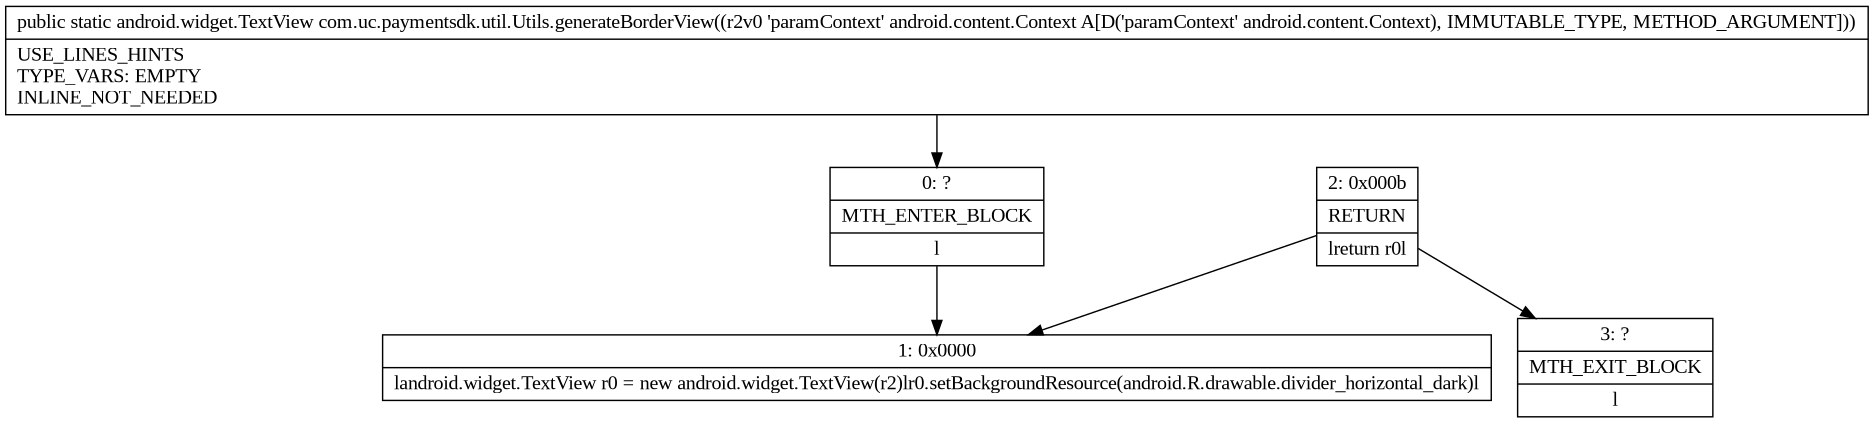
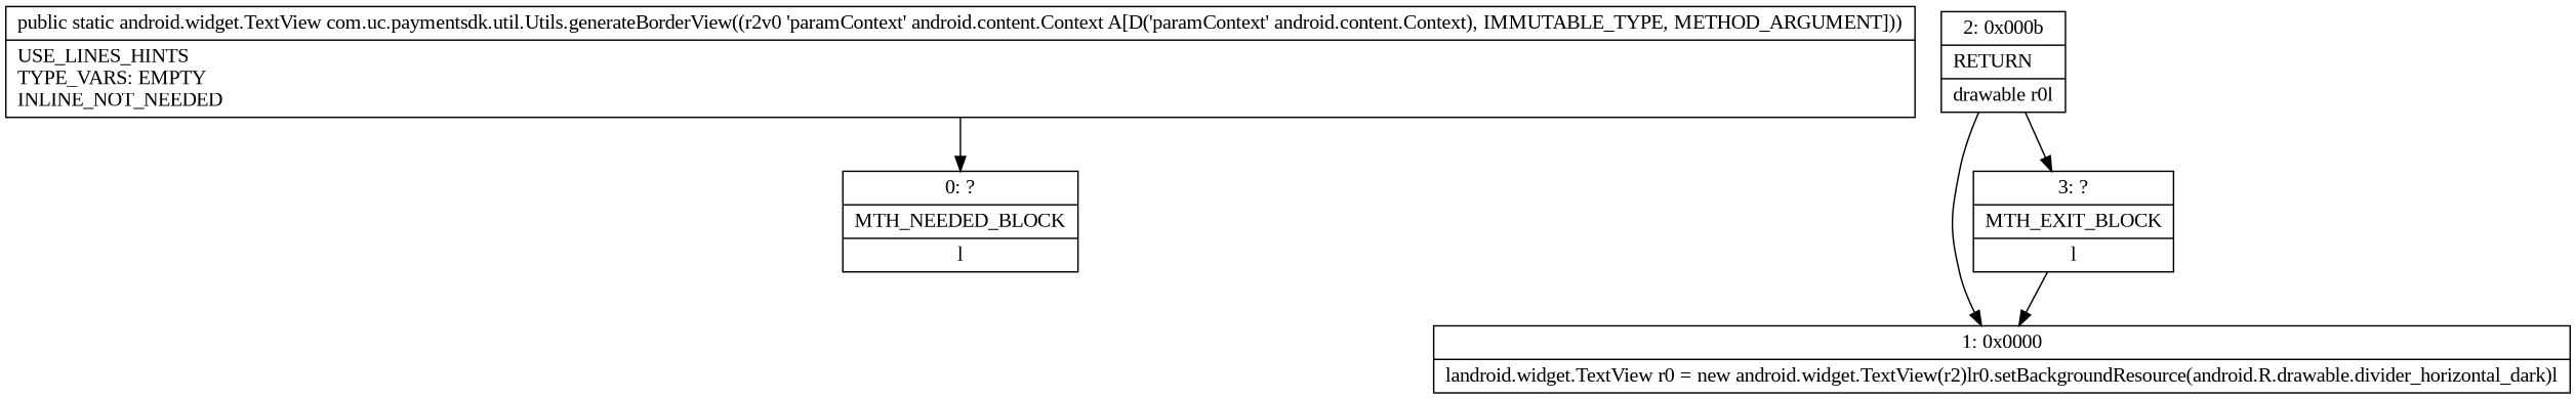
  digraph {
    fontname="Liberation Serif"
    node [fontname="Liberation Serif" shape=record]
    edge [fontname="Liberation Serif"]
-   n1 [label="{0\:\ ?|MTH_ENTER_BLOCK\l|l}"]
+   n1 [label="{0\:\ ?|MTH_NEEDED_BLOCK\l|l}"]
    n2 [label="{1\:\ 0x0000|landroid.widget.TextView r0 = new android.widget.TextView(r2)lr0.setBackgroundResource(android.R.drawable.divider_horizontal_dark)l}"]
-   n3 [label="{2\:\ 0x000b|RETURN\l|lreturn r0l}"]
+   n3 [label="{2\:\ 0x000b|RETURN\l|drawable r0l}"]
    n4 [label="{3\:\ ?|MTH_EXIT_BLOCK\l|l}"]
    n5 [label="{public static android.widget.TextView com.uc.paymentsdk.util.Utils.generateBorderView((r2v0 'paramContext' android.content.Context A[D('paramContext' android.content.Context), IMMUTABLE_TYPE, METHOD_ARGUMENT]))  | USE_LINES_HINTS\lTYPE_VARS: EMPTY\lINLINE_NOT_NEEDED\l}"]
-   n1 -> n2
+   n4 -> n2
    n3 -> n2
    n3 -> n4
    n5 -> n1
  }
